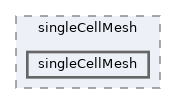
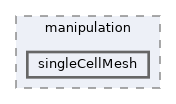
  digraph {
    compound=true
    n1 [color=gray40 fillcolor="#edf0f7" fontname=Helvetica fontsize=10 height=0.2 label=singleCellMesh shape=box style="filled,bold" width=0.4]
    subgraph cluster_1 {
      bgcolor="#edf0f7"
      fontname=Helvetica
      fontsize=10
-     label=singleCellMesh
+     label=manipulation
      pencolor=grey50
      style="filled,dashed"
      n1
    }
  }
